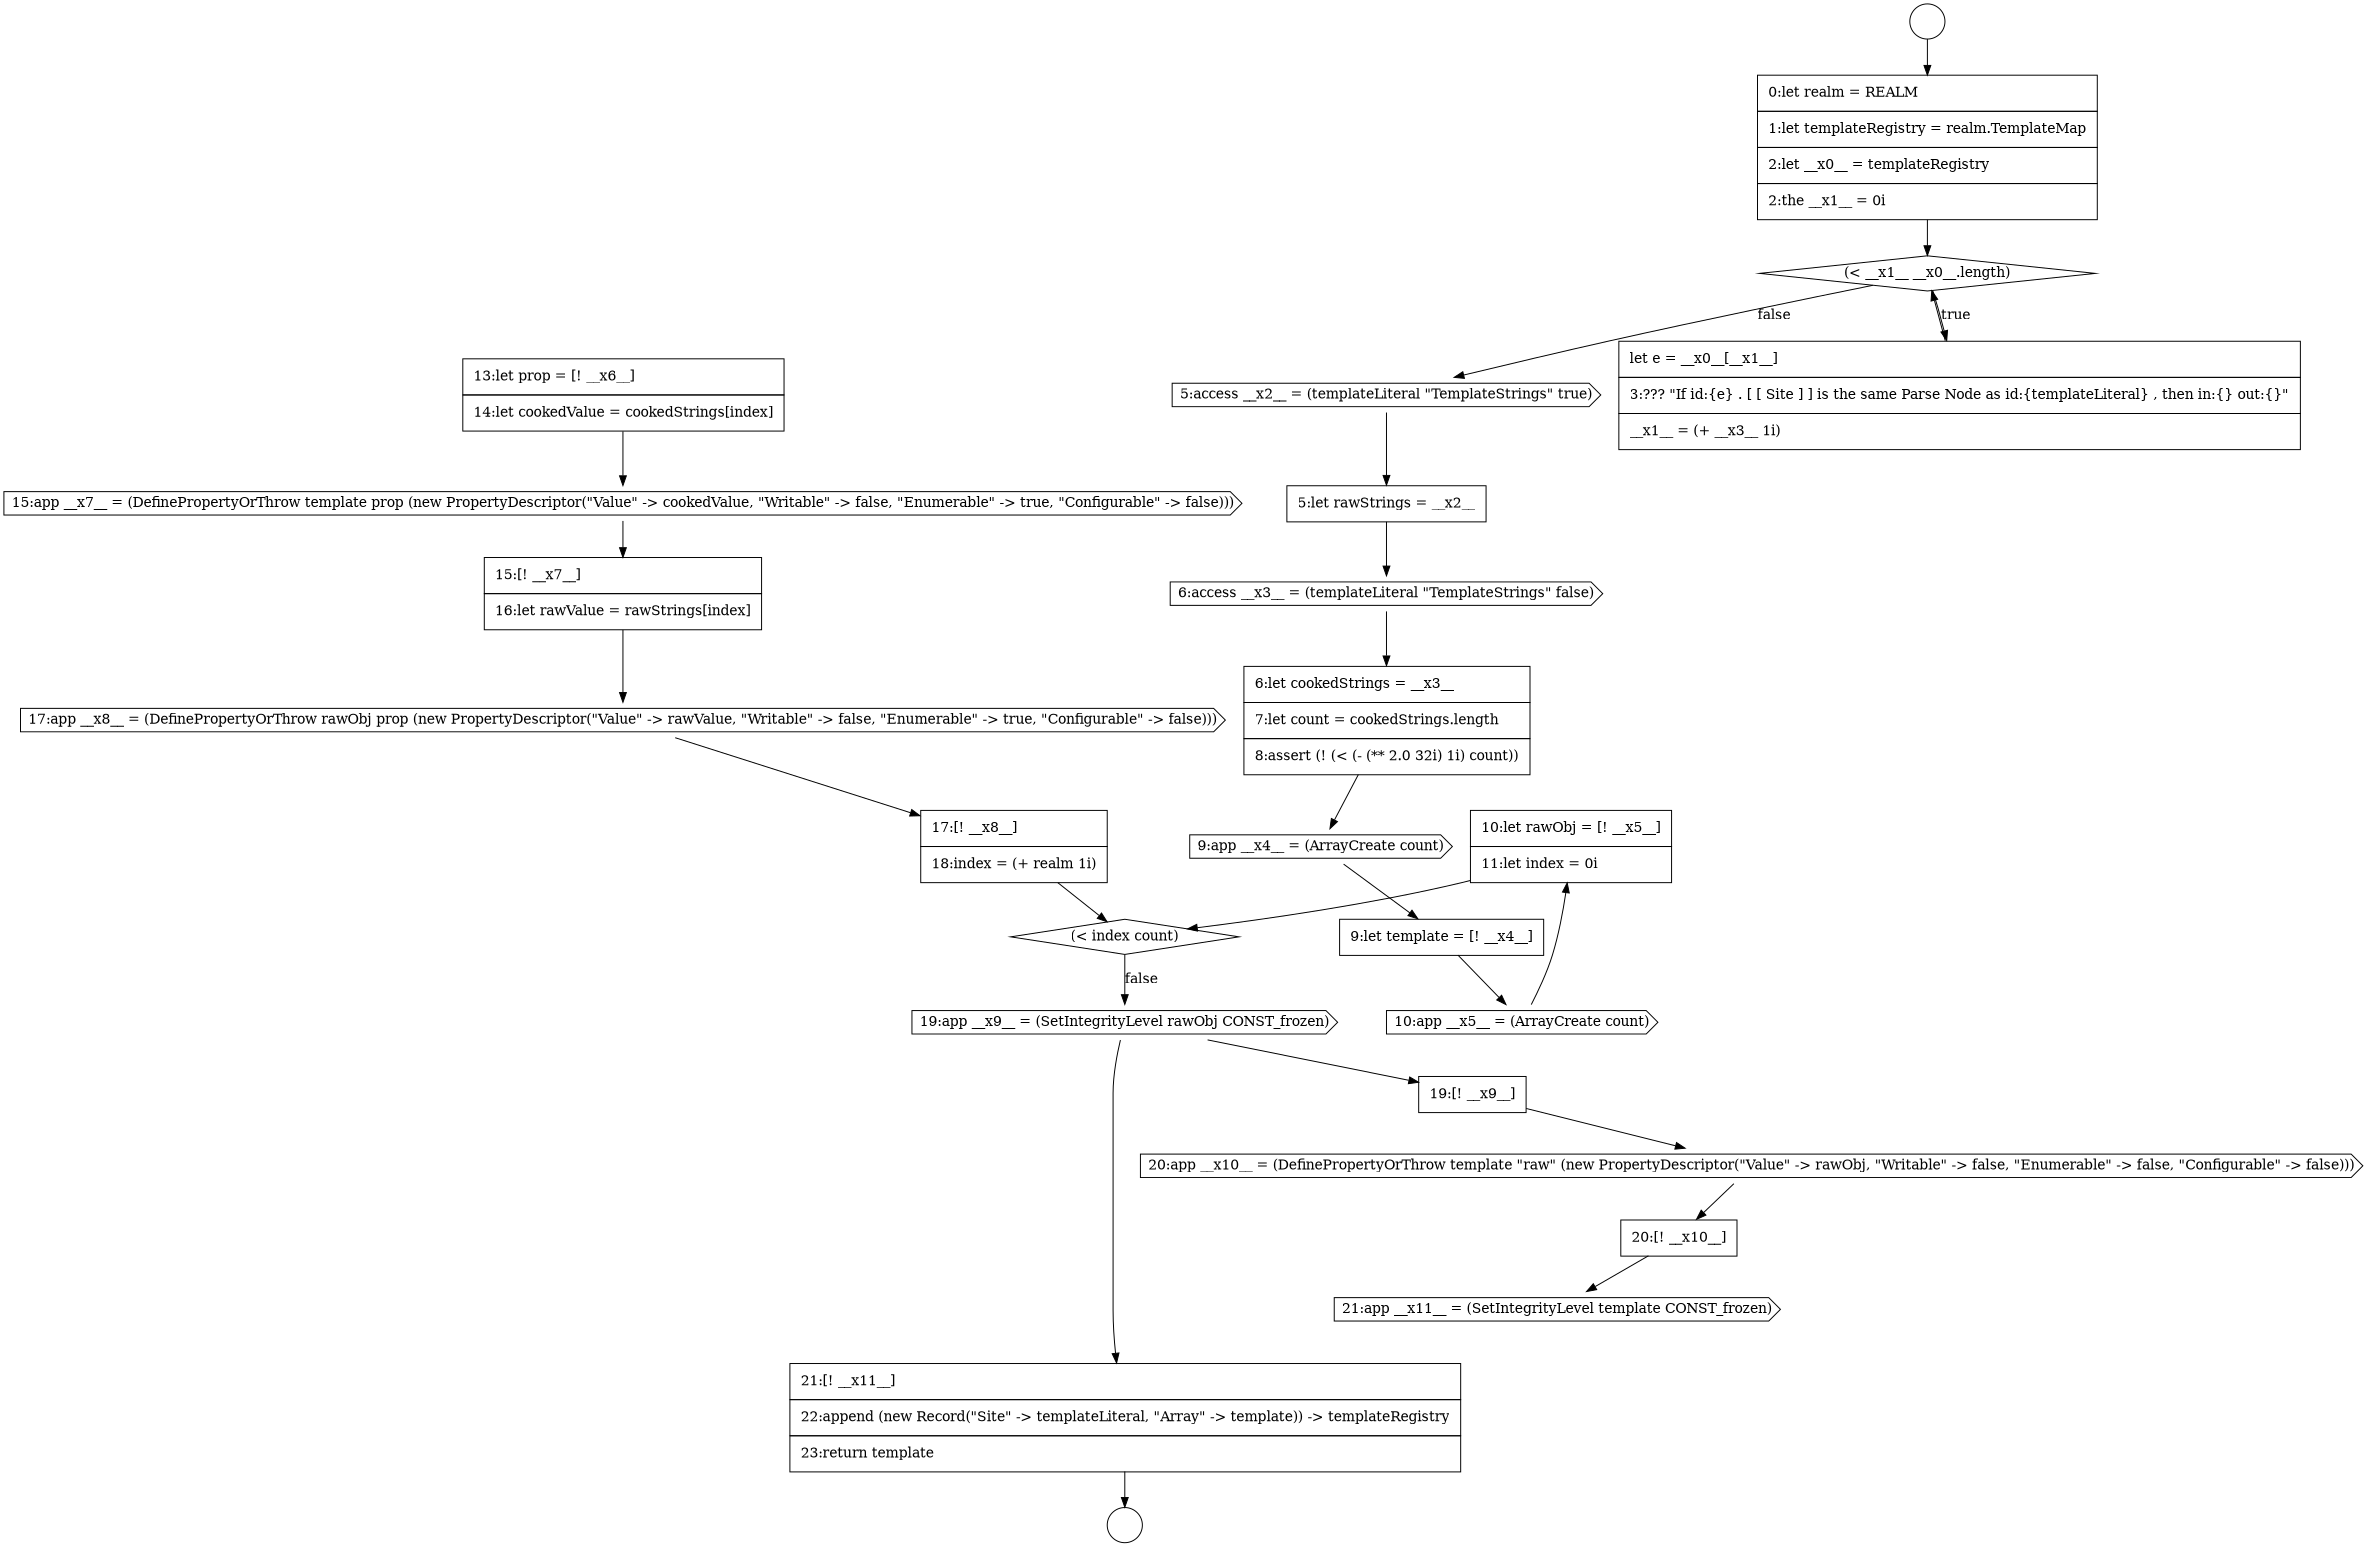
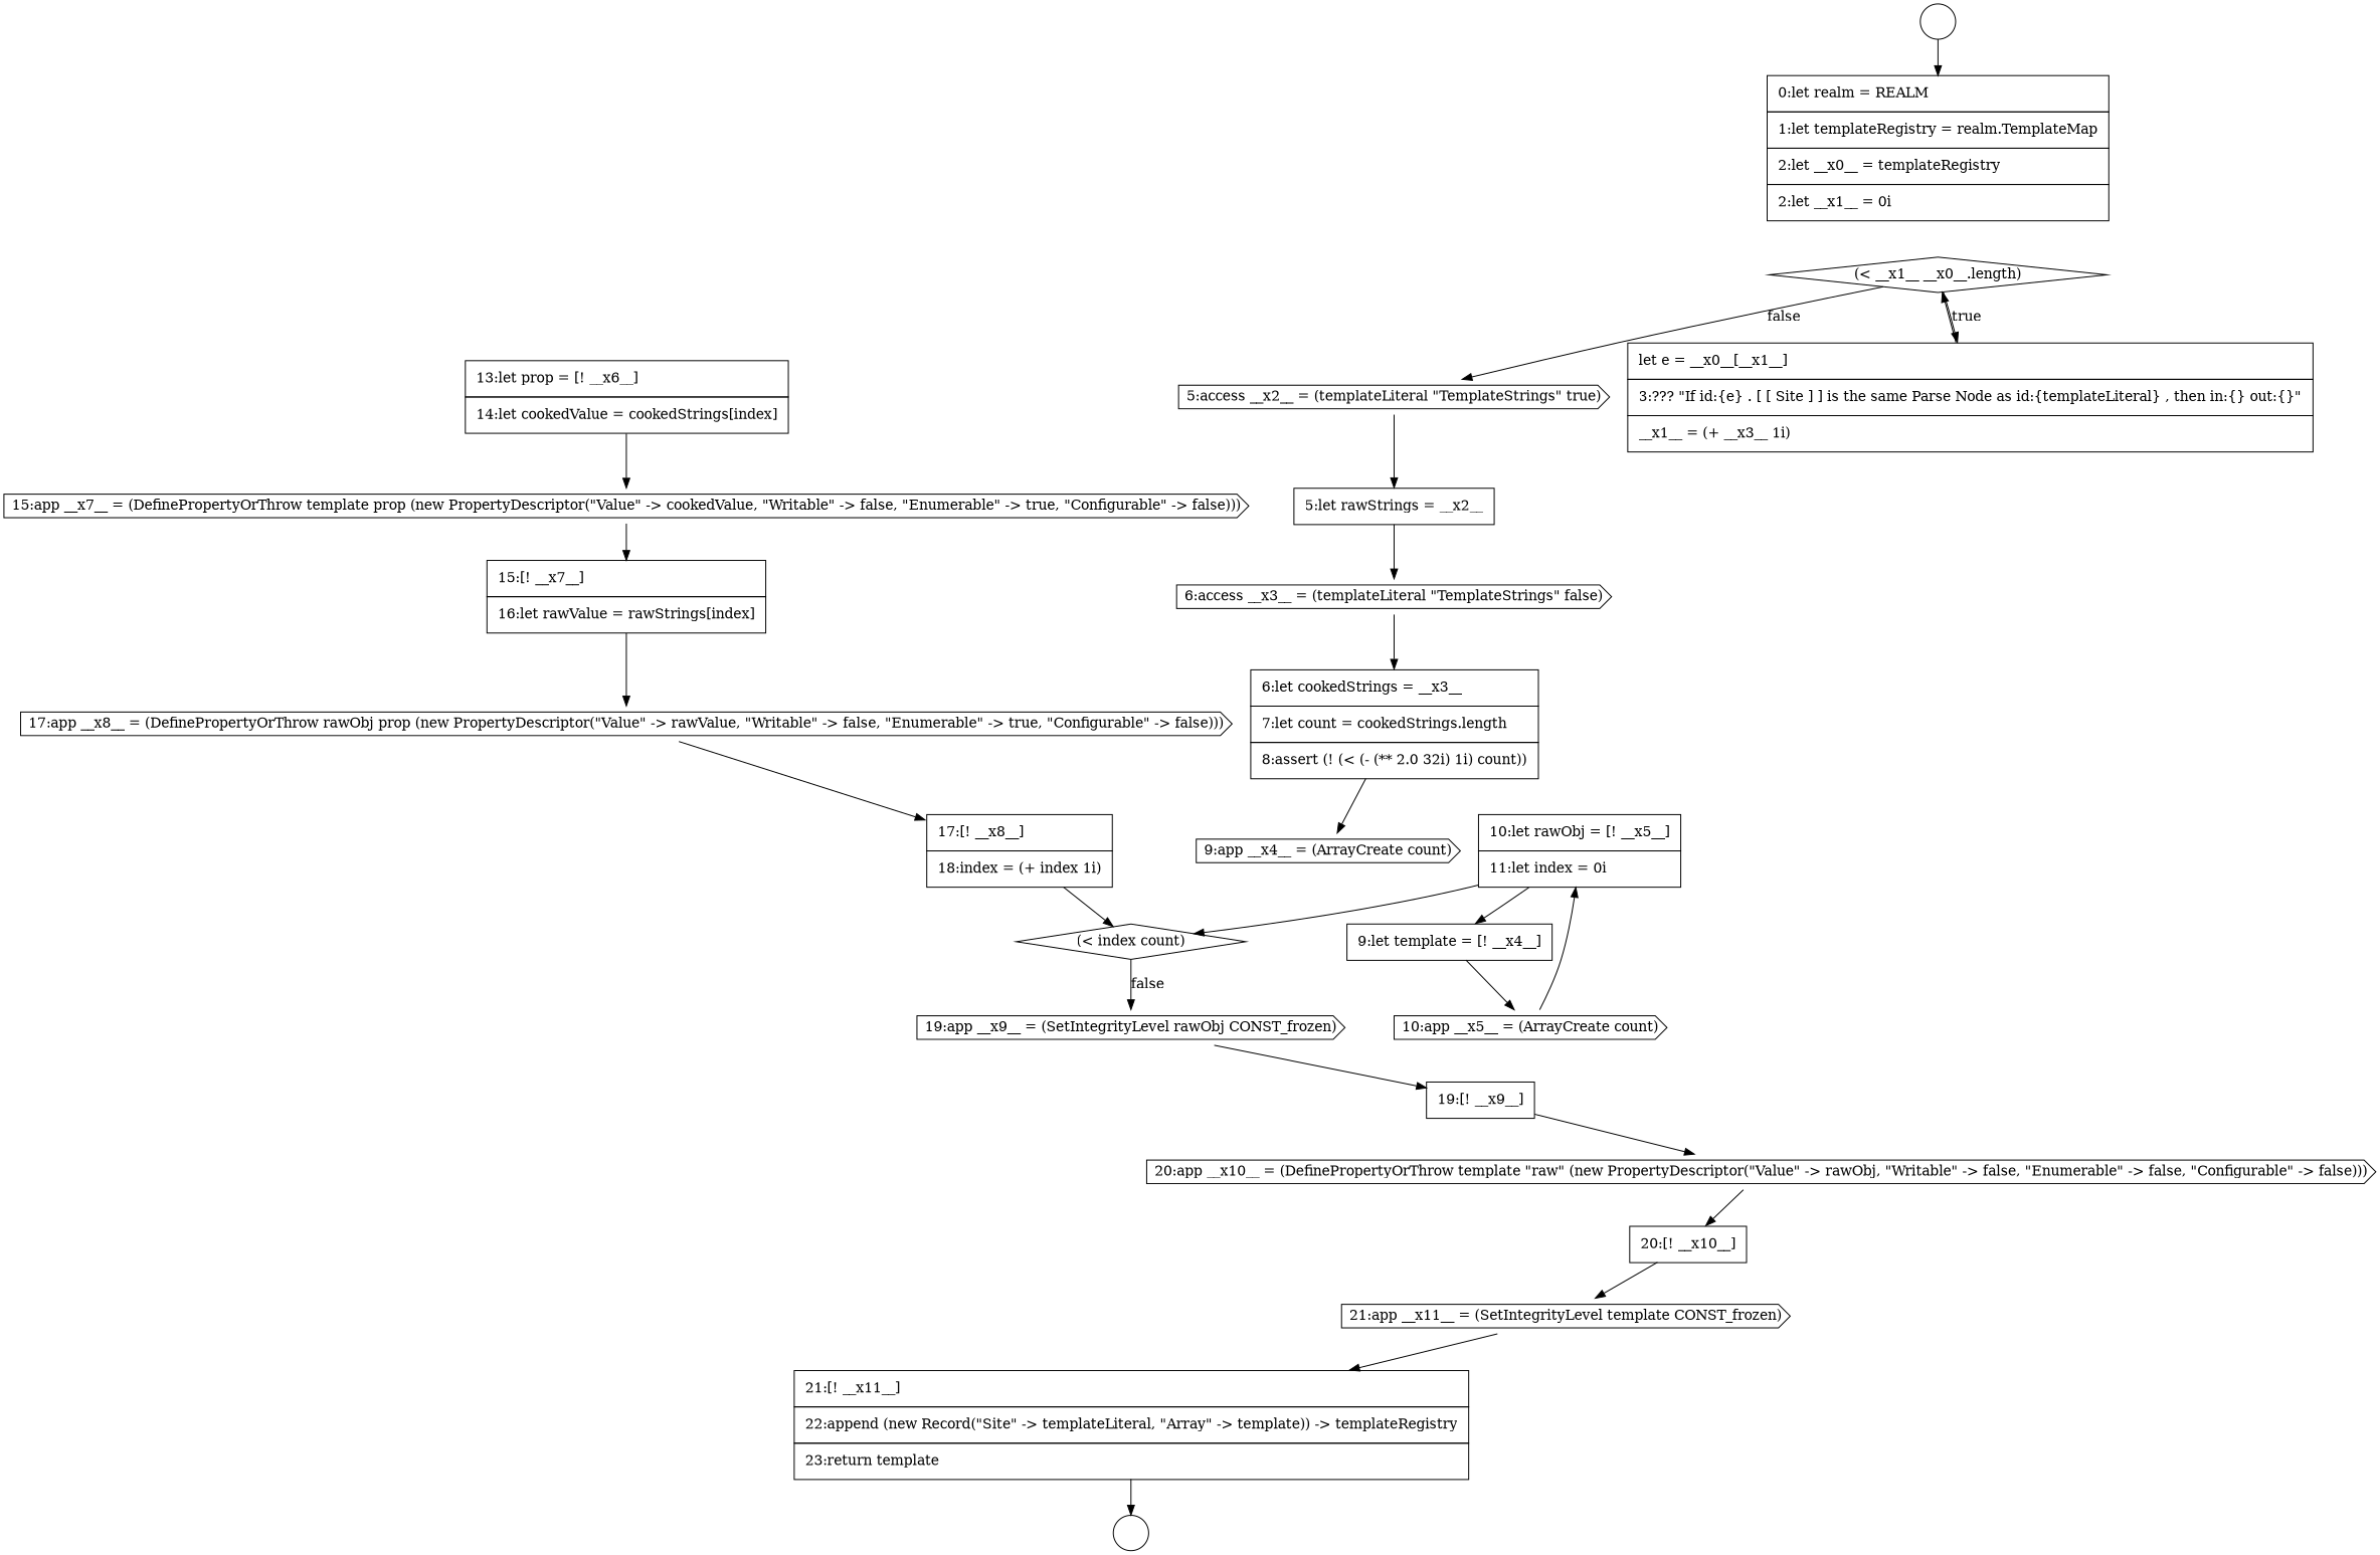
  digraph {
    node [color=black fillcolor=white shape=none style=filled]
    edge [color=black]
    n1 [label=<<font color="black">     <table border="0" cellborder="1" cellspacing="0" cellpadding="10">       <tr><td align="left">15:[! __x7__]</td></tr>       <tr><td align="left">16:let rawValue = rawStrings[index]</td></tr>     </table>   </font>> margin=0]
    n2 [label=<<font color="black">17:app __x8__ = (DefinePropertyOrThrow rawObj prop (new PropertyDescriptor(&quot;Value&quot; -&gt; rawValue, &quot;Writable&quot; -&gt; false, &quot;Enumerable&quot; -&gt; true, &quot;Configurable&quot; -&gt; false)))</font>> shape=cds]
-   n3 [label=<<font color="black">     <table border="0" cellborder="1" cellspacing="0" cellpadding="10">       <tr><td align="left">17:[! __x8__]</td></tr>       <tr><td align="left">18:index = (+ realm 1i)</td></tr>     </table>   </font>> margin=0]
+   n3 [label=<<font color="black">     <table border="0" cellborder="1" cellspacing="0" cellpadding="10">       <tr><td align="left">17:[! __x8__]</td></tr>       <tr><td align="left">18:index = (+ index 1i)</td></tr>     </table>   </font>> margin=0]
    n4 [label=<<font color="black">     <table border="0" cellborder="1" cellspacing="0" cellpadding="10">       <tr><td align="left">19:[! __x9__]</td></tr>     </table>   </font>> margin=0]
    n5 [label=<<font color="black">20:app __x10__ = (DefinePropertyOrThrow template &quot;raw&quot; (new PropertyDescriptor(&quot;Value&quot; -&gt; rawObj, &quot;Writable&quot; -&gt; false, &quot;Enumerable&quot; -&gt; false, &quot;Configurable&quot; -&gt; false)))</font>> shape=cds]
    n6 [label=<<font color="black">     <table border="0" cellborder="1" cellspacing="0" cellpadding="10">       <tr><td align="left">20:[! __x10__]</td></tr>     </table>   </font>> margin=0]
-   n7 [label=<<font color="black">     <table border="0" cellborder="1" cellspacing="0" cellpadding="10">       <tr><td align="left">0:let realm = REALM</td></tr>       <tr><td align="left">1:let templateRegistry = realm.TemplateMap</td></tr>       <tr><td align="left">2:let __x0__ = templateRegistry</td></tr>       <tr><td align="left">2:the __x1__ = 0i</td></tr>     </table>   </font>> margin=0]
+   n7 [label=<<font color="black">     <table border="0" cellborder="1" cellspacing="0" cellpadding="10">       <tr><td align="left">0:let realm = REALM</td></tr>       <tr><td align="left">1:let templateRegistry = realm.TemplateMap</td></tr>       <tr><td align="left">2:let __x0__ = templateRegistry</td></tr>       <tr><td align="left">2:let __x1__ = 0i</td></tr>     </table>   </font>> margin=0]
    n8 [label=<<font color="black">(&lt; __x1__ __x0__.length)</font>> shape=diamond]
    n9 [label=<<font color="black">     <table border="0" cellborder="1" cellspacing="0" cellpadding="10">       <tr><td align="left">let e = __x0__[__x1__]</td></tr>       <tr><td align="left">3:??? &quot;If id:{e} . [ [ Site ] ] is the same Parse Node as id:{templateLiteral} , then in:{} out:{}&quot;</td></tr>       <tr><td align="left">__x1__ = (+ __x3__ 1i)</td></tr>     </table>   </font>> margin=0]
    n10 [label=<<font color="black">5:access __x2__ = (templateLiteral &quot;TemplateStrings&quot; true)</font>> shape=cds]
    n11 [label=<<font color="black">     <table border="0" cellborder="1" cellspacing="0" cellpadding="10">       <tr><td align="left">6:let cookedStrings = __x3__</td></tr>       <tr><td align="left">7:let count = cookedStrings.length</td></tr>       <tr><td align="left">8:assert (! (&lt; (- (** 2.0 32i) 1i) count))</td></tr>     </table>   </font>> margin=0]
    n12 [label=<<font color="black">9:app __x4__ = (ArrayCreate count)</font>> shape=cds]
    n13 [label=<<font color="black">     <table border="0" cellborder="1" cellspacing="0" cellpadding="10">       <tr><td align="left">9:let template = [! __x4__]</td></tr>     </table>   </font>> margin=0]
    n14 [label=<<font color="black">(&lt; index count)</font>> shape=diamond]
    n15 [label=<<font color="black">19:app __x9__ = (SetIntegrityLevel rawObj CONST_frozen)</font>> shape=cds]
    n16 [label=" " shape=circle]
    n17 [label=<<font color="black">10:app __x5__ = (ArrayCreate count)</font>> shape=cds]
    n18 [label=<<font color="black">     <table border="0" cellborder="1" cellspacing="0" cellpadding="10">       <tr><td align="left">13:let prop = [! __x6__]</td></tr>       <tr><td align="left">14:let cookedValue = cookedStrings[index]</td></tr>     </table>   </font>> margin=0]
    n19 [label=<<font color="black">15:app __x7__ = (DefinePropertyOrThrow template prop (new PropertyDescriptor(&quot;Value&quot; -&gt; cookedValue, &quot;Writable&quot; -&gt; false, &quot;Enumerable&quot; -&gt; true, &quot;Configurable&quot; -&gt; false)))</font>> shape=cds]
    n20 [label=<<font color="black">     <table border="0" cellborder="1" cellspacing="0" cellpadding="10">       <tr><td align="left">5:let rawStrings = __x2__</td></tr>     </table>   </font>> margin=0]
    n21 [label=<<font color="black">6:access __x3__ = (templateLiteral &quot;TemplateStrings&quot; false)</font>> shape=cds]
    n22 [label=<<font color="black">     <table border="0" cellborder="1" cellspacing="0" cellpadding="10">       <tr><td align="left">10:let rawObj = [! __x5__]</td></tr>       <tr><td align="left">11:let index = 0i</td></tr>     </table>   </font>> margin=0]
    n23 [label=<<font color="black">21:app __x11__ = (SetIntegrityLevel template CONST_frozen)</font>> shape=cds]
    n24 [label=<<font color="black">     <table border="0" cellborder="1" cellspacing="0" cellpadding="10">       <tr><td align="left">21:[! __x11__]</td></tr>       <tr><td align="left">22:append (new Record(&quot;Site&quot; -&gt; templateLiteral, &quot;Array&quot; -&gt; template)) -&gt; templateRegistry</td></tr>       <tr><td align="left">23:return template</td></tr>     </table>   </font>> margin=0]
    n25 [label=" " shape=circle]
    n1 -> n2
    n2 -> n3
    n3 -> n14
    n4 -> n5
    n5 -> n6
    n6 -> n23
-   n7 -> n8
    n8 -> n9 [label=<<font color="black">true</font>>]
    n8 -> n10 [label=<<font color="black">false</font>>]
    n9 -> n8
    n10 -> n20
    n11 -> n12
-   n12 -> n13
+   n22 -> n13
    n13 -> n17
    n14 -> n15 [label=<<font color="black">false</font>>]
    n15 -> n4
    n17 -> n22
    n18 -> n19
    n19 -> n1
    n20 -> n21
    n21 -> n11
    n22 -> n14
-   n15 -> n24
+   n23 -> n24
    n24 -> n16
    n25 -> n7
  }
